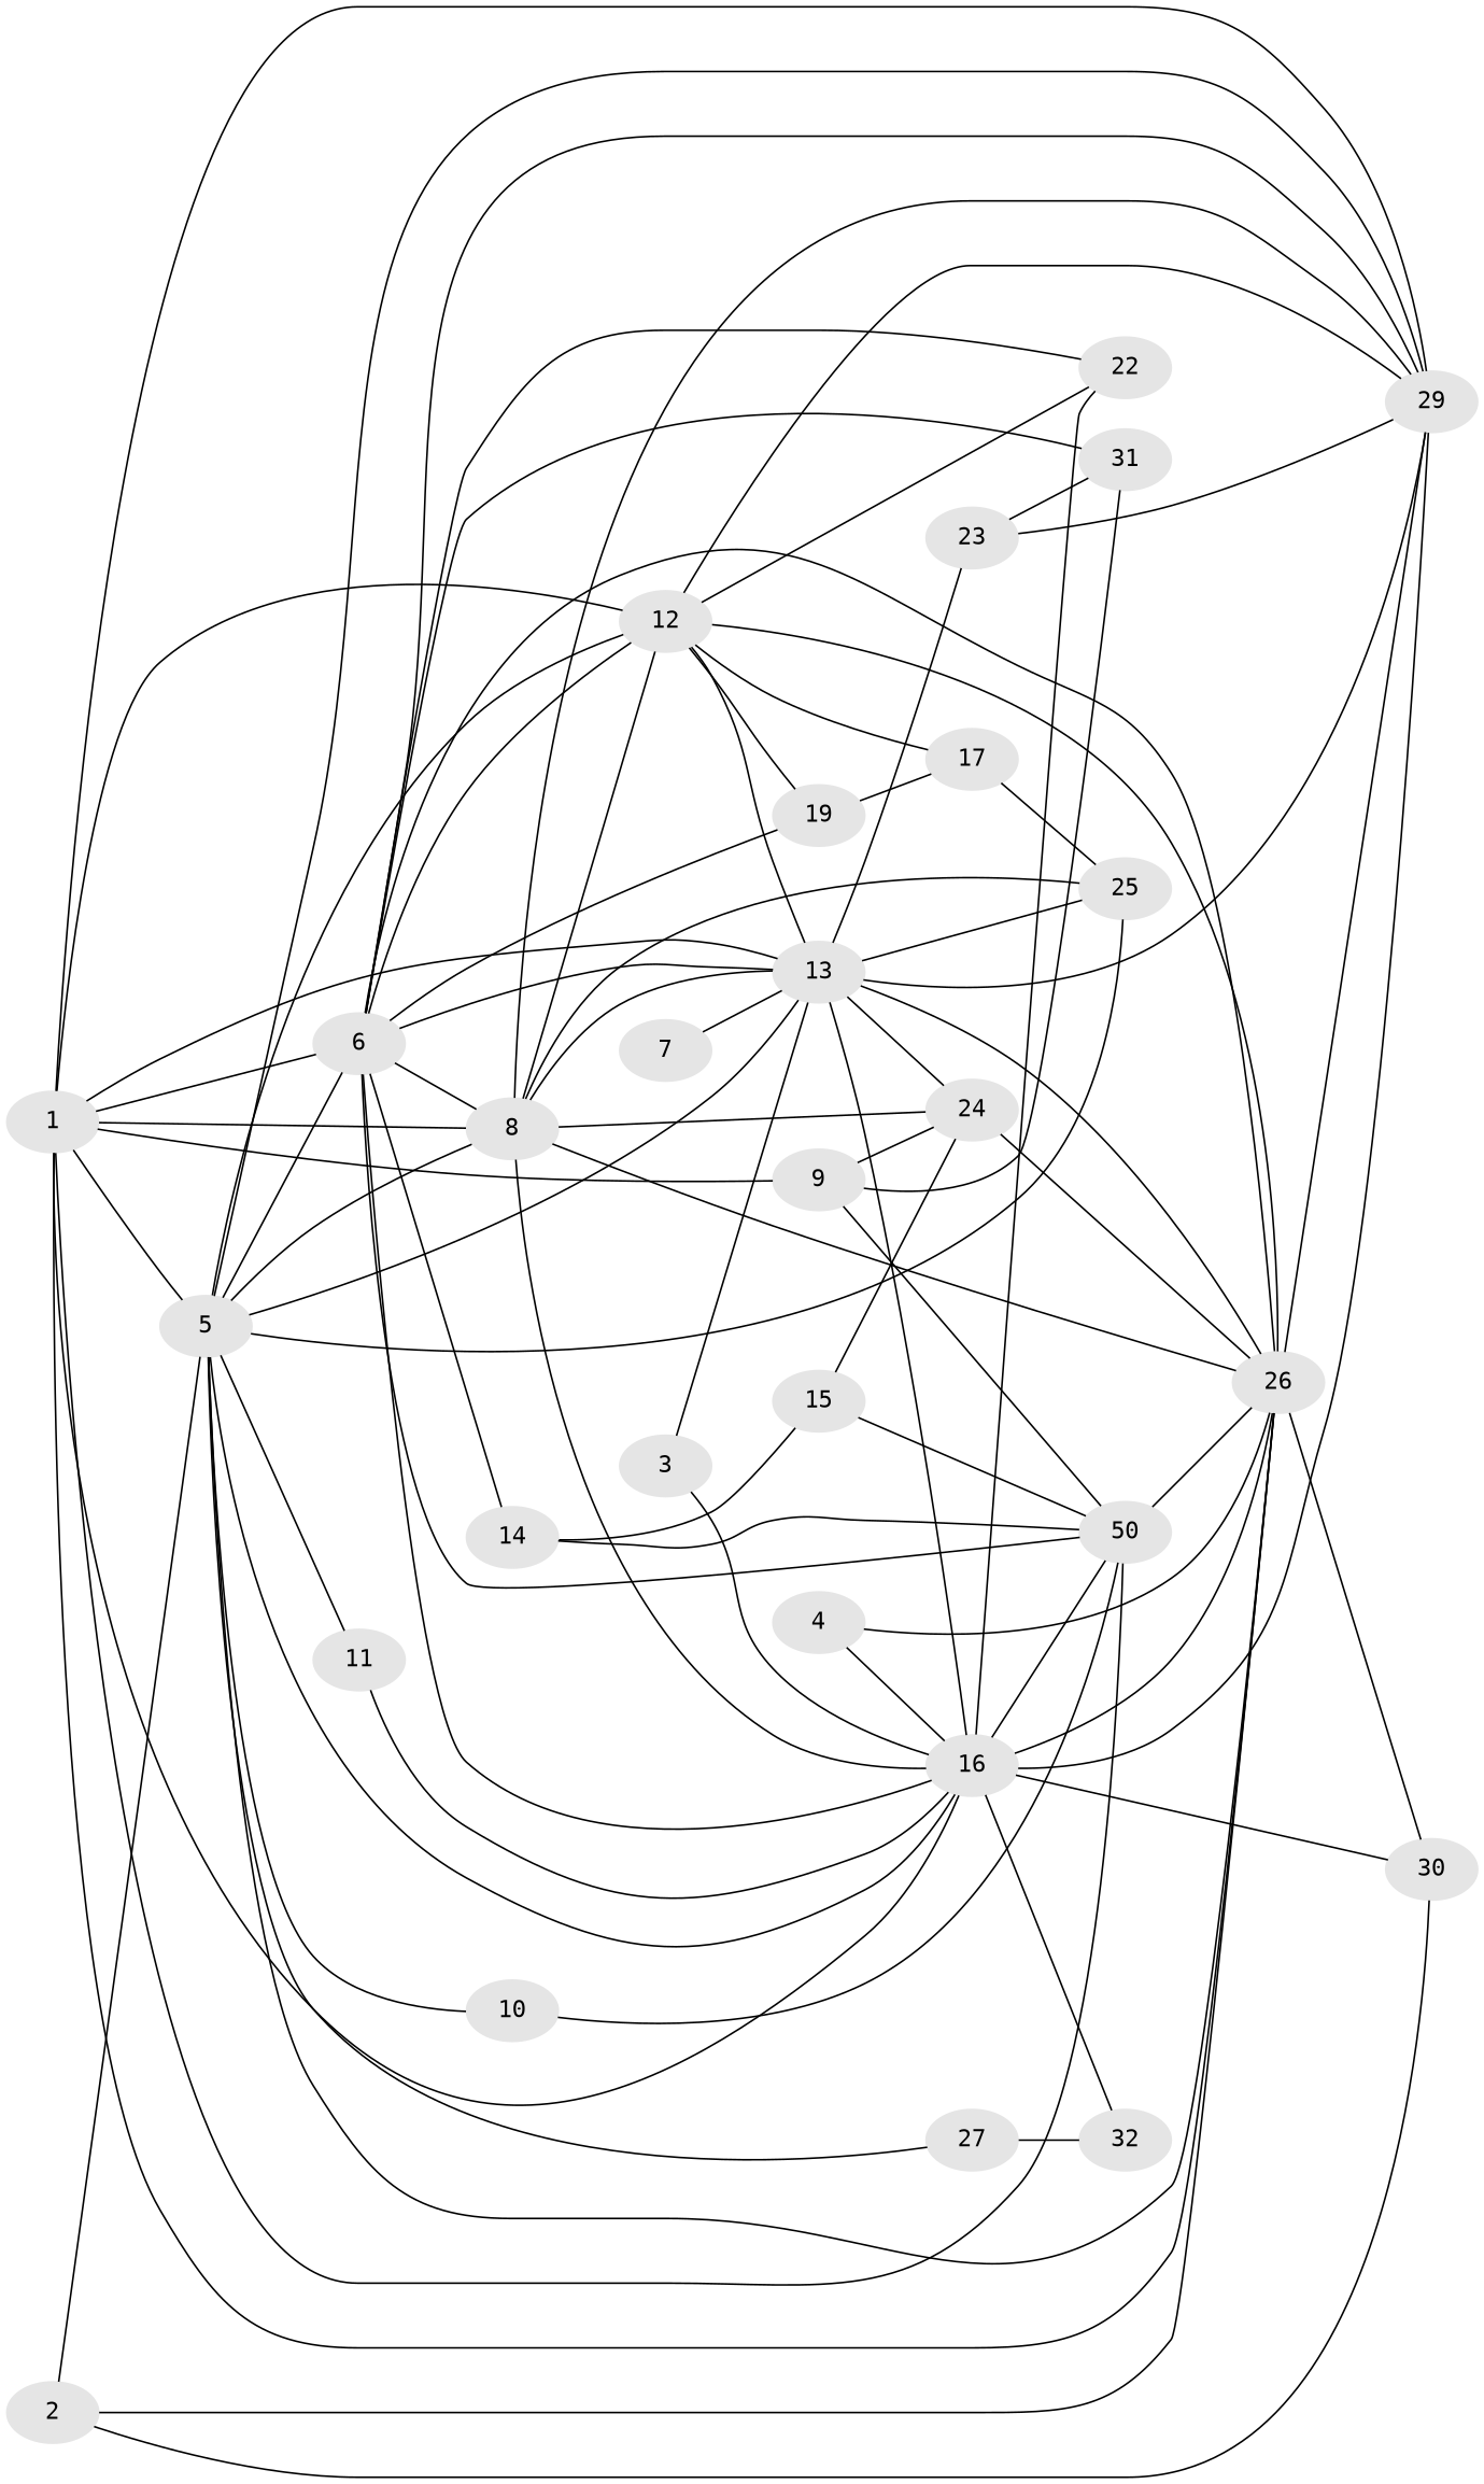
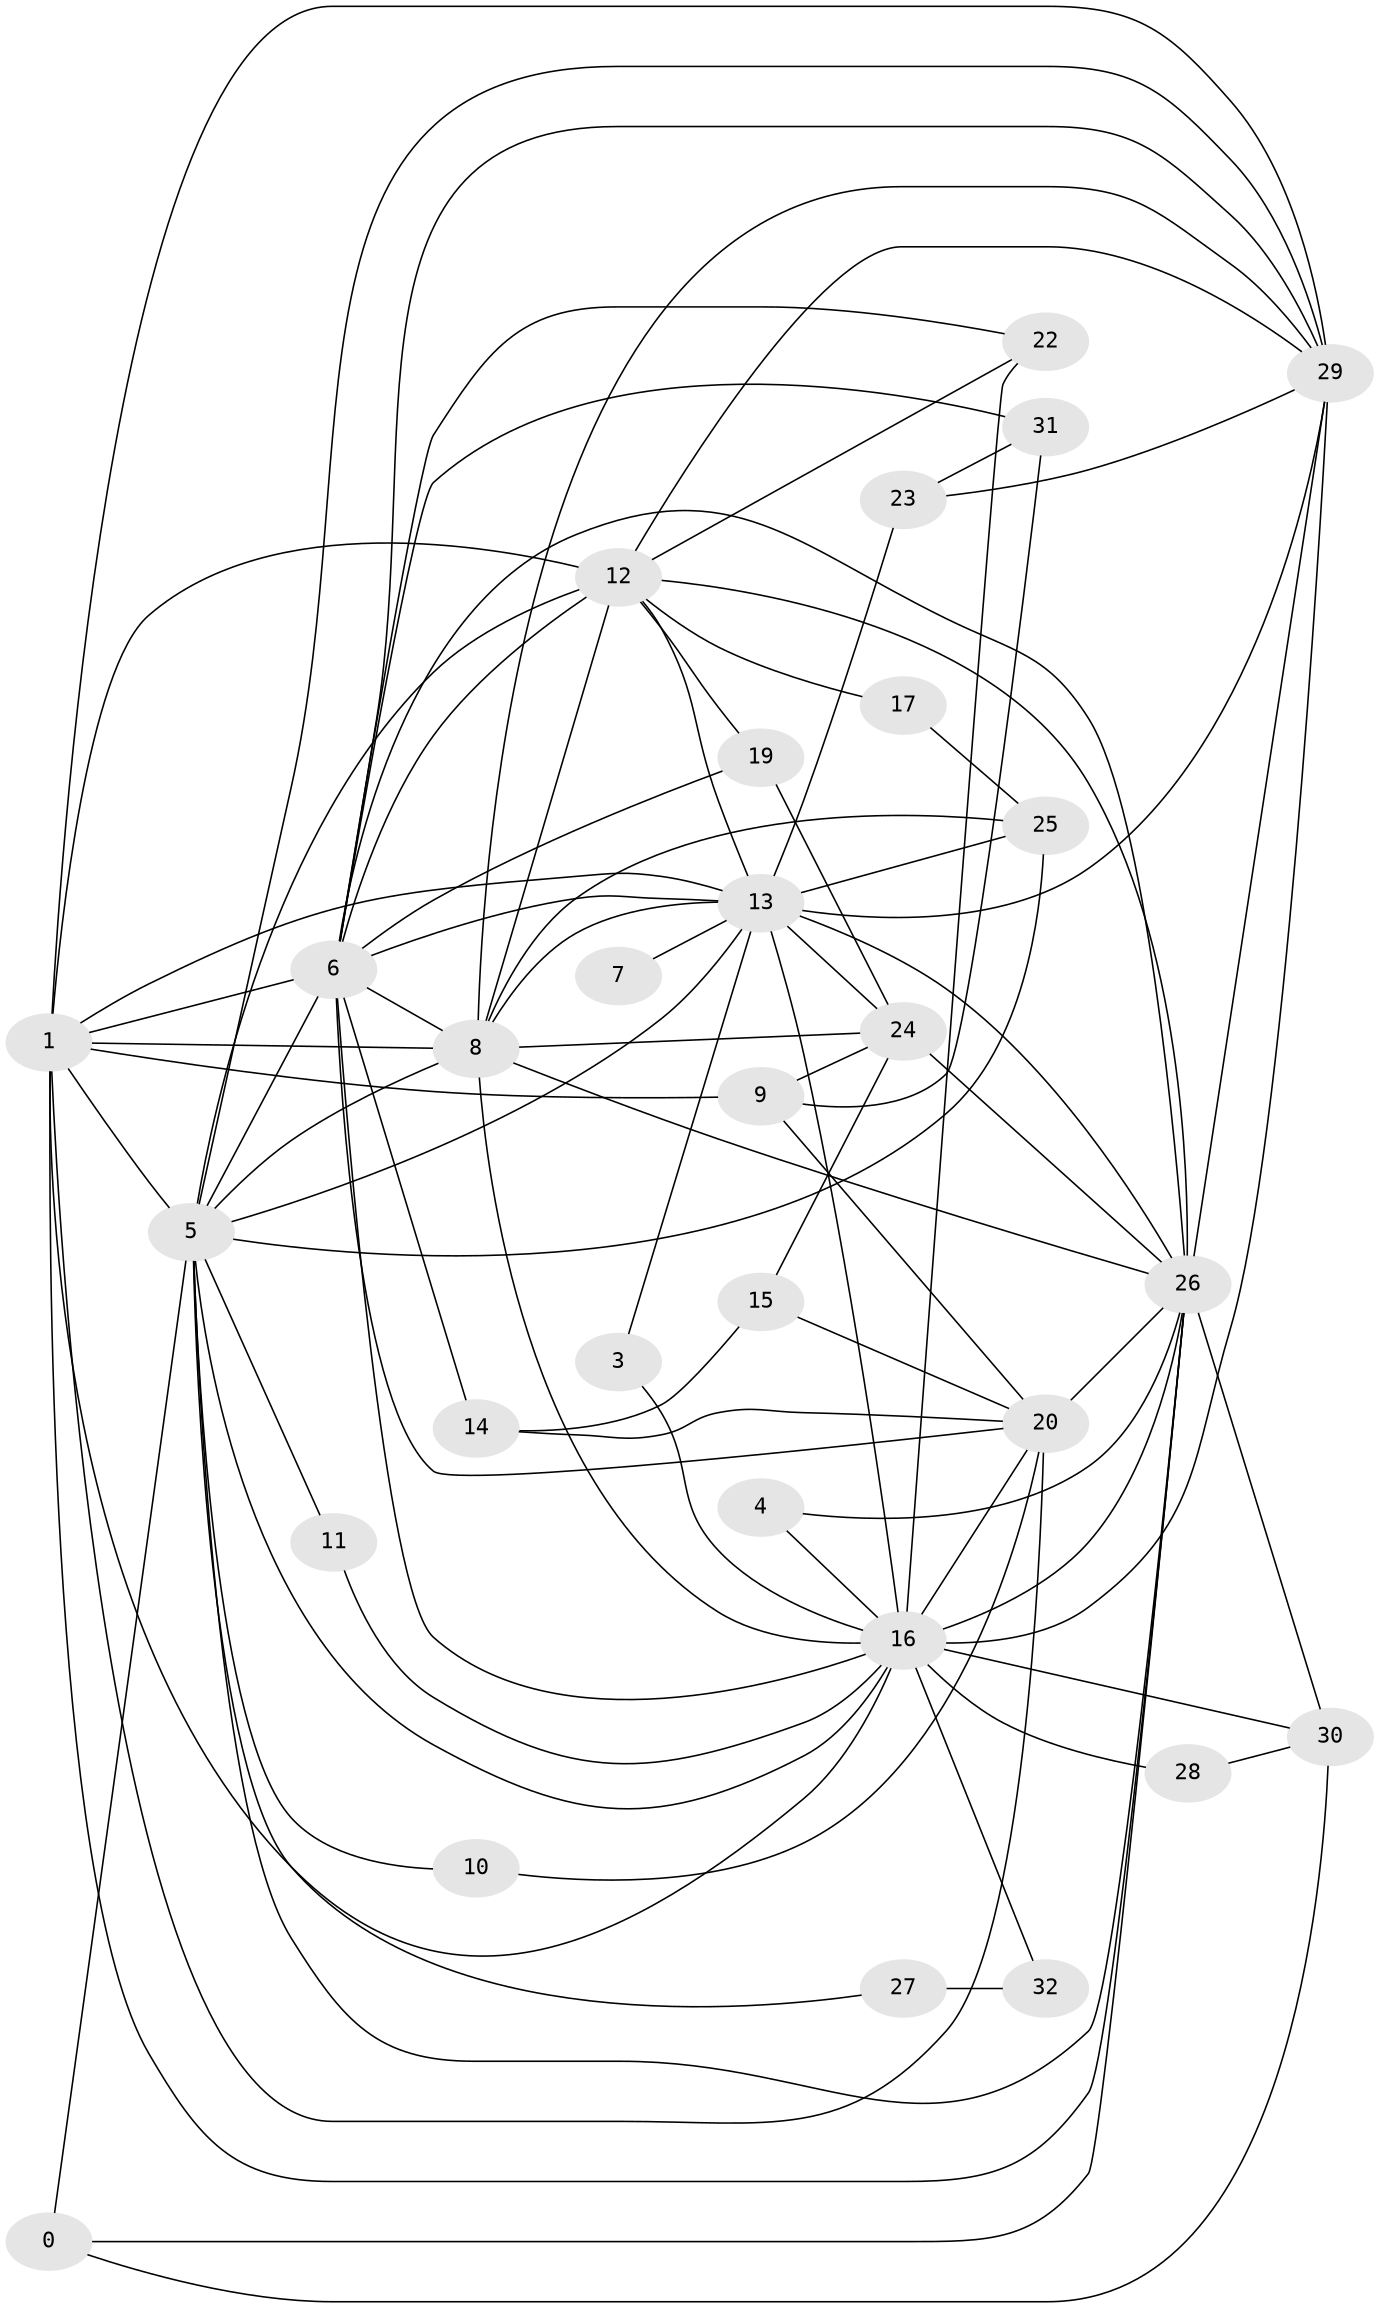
  graph {
    fontname="DejaVu Sans Mono"
    rankdir=LR
    node [color=gray90 fontname="DejaVu Sans Mono" style=filled]
    edge [fontname="DejaVu Sans Mono" weight=1.0]
    1
    5
    6
    8
    9
    12
    13
    16
-   20 [label=50]
+   20
    26
    29
    10
    11
    25
    27
    14
    19
    22
    31
    24
    17
    23
    30
    32
-   2
+   28
+   2 [label=0]
    3
    4
    15
    7
    1 -- 5
    1 -- 6
    1 -- 8 [weight=2.0]
    1 -- 9
    1 -- 12
    1 -- 13 [weight=2.0]
    1 -- 16
    1 -- 20
    1 -- 26
    1 -- 29
    5 -- 6
    5 -- 8 [weight=5.0]
    5 -- 12 [weight=2.0]
    5 -- 13
    5 -- 16
    5 -- 26
    5 -- 29
    5 -- 10
    5 -- 11
    5 -- 25 [weight=2.0]
    5 -- 27
    6 -- 8 [weight=3.0]
    6 -- 12
    6 -- 13 [weight=2.0]
    6 -- 16
    6 -- 20
    6 -- 26
    6 -- 29
    6 -- 14 [weight=2.0]
    6 -- 19
    6 -- 22
    6 -- 31
    8 -- 12 [weight=2.0]
    8 -- 13 [weight=2.0]
    8 -- 16 [weight=3.0]
    8 -- 26 [weight=4.0]
    8 -- 29 [weight=2.0]
    8 -- 25
    8 -- 24
    9 -- 20
    9 -- 31
    9 -- 24
    12 -- 13
    12 -- 26
    12 -- 29
    12 -- 19
    12 -- 22
    12 -- 17
    13 -- 16
    13 -- 26 [weight=2.0]
    13 -- 29 [weight=2.0]
    13 -- 25
    13 -- 24
    13 -- 23
    16 -- 20
    16 -- 26 [weight=2.0]
    16 -- 29
    16 -- 22
    16 -- 30
    16 -- 32
+   16 -- 28
    20 -- 26
    26 -- 29
    26 -- 30
    10 -- 20
    11 -- 16
    27 -- 32 [weight=2.0]
    14 -- 20
    14 -- 15
-   19 -- 17
+   19 -- 24
    24 -- 26
    17 -- 25
    23 -- 29 [weight=2.0]
    23 -- 31
+   28 -- 30
    2 -- 5
    2 -- 26
    2 -- 30
    3 -- 13
    3 -- 16
    4 -- 16
    4 -- 26
    15 -- 20
    15 -- 24
    7 -- 13
  }
